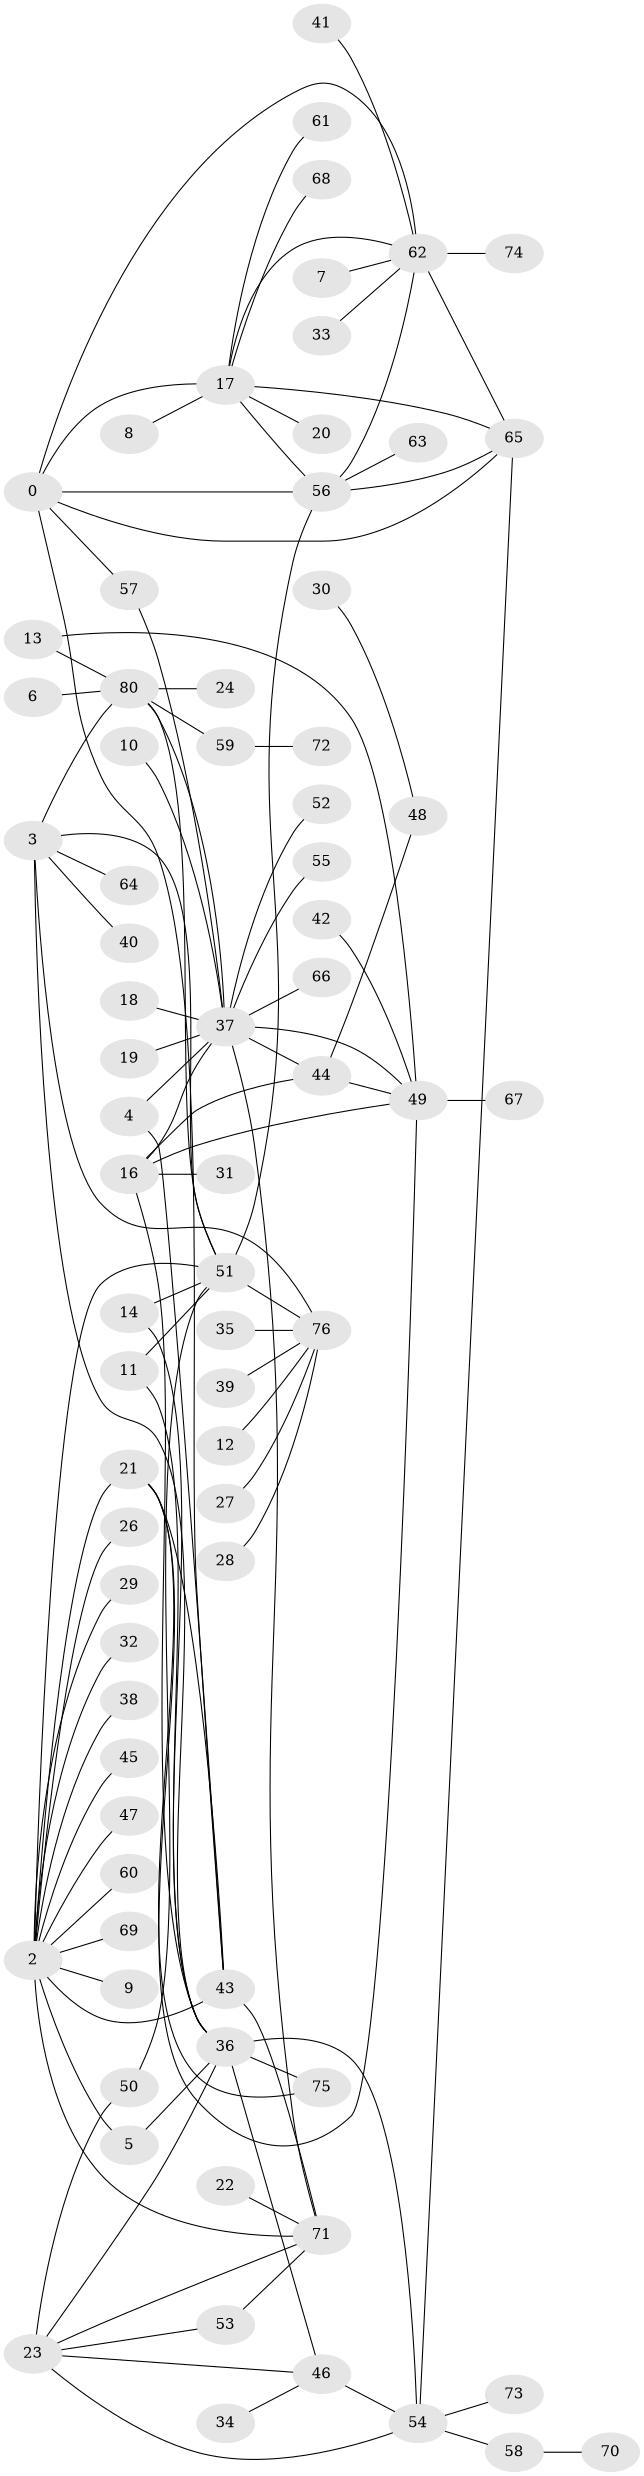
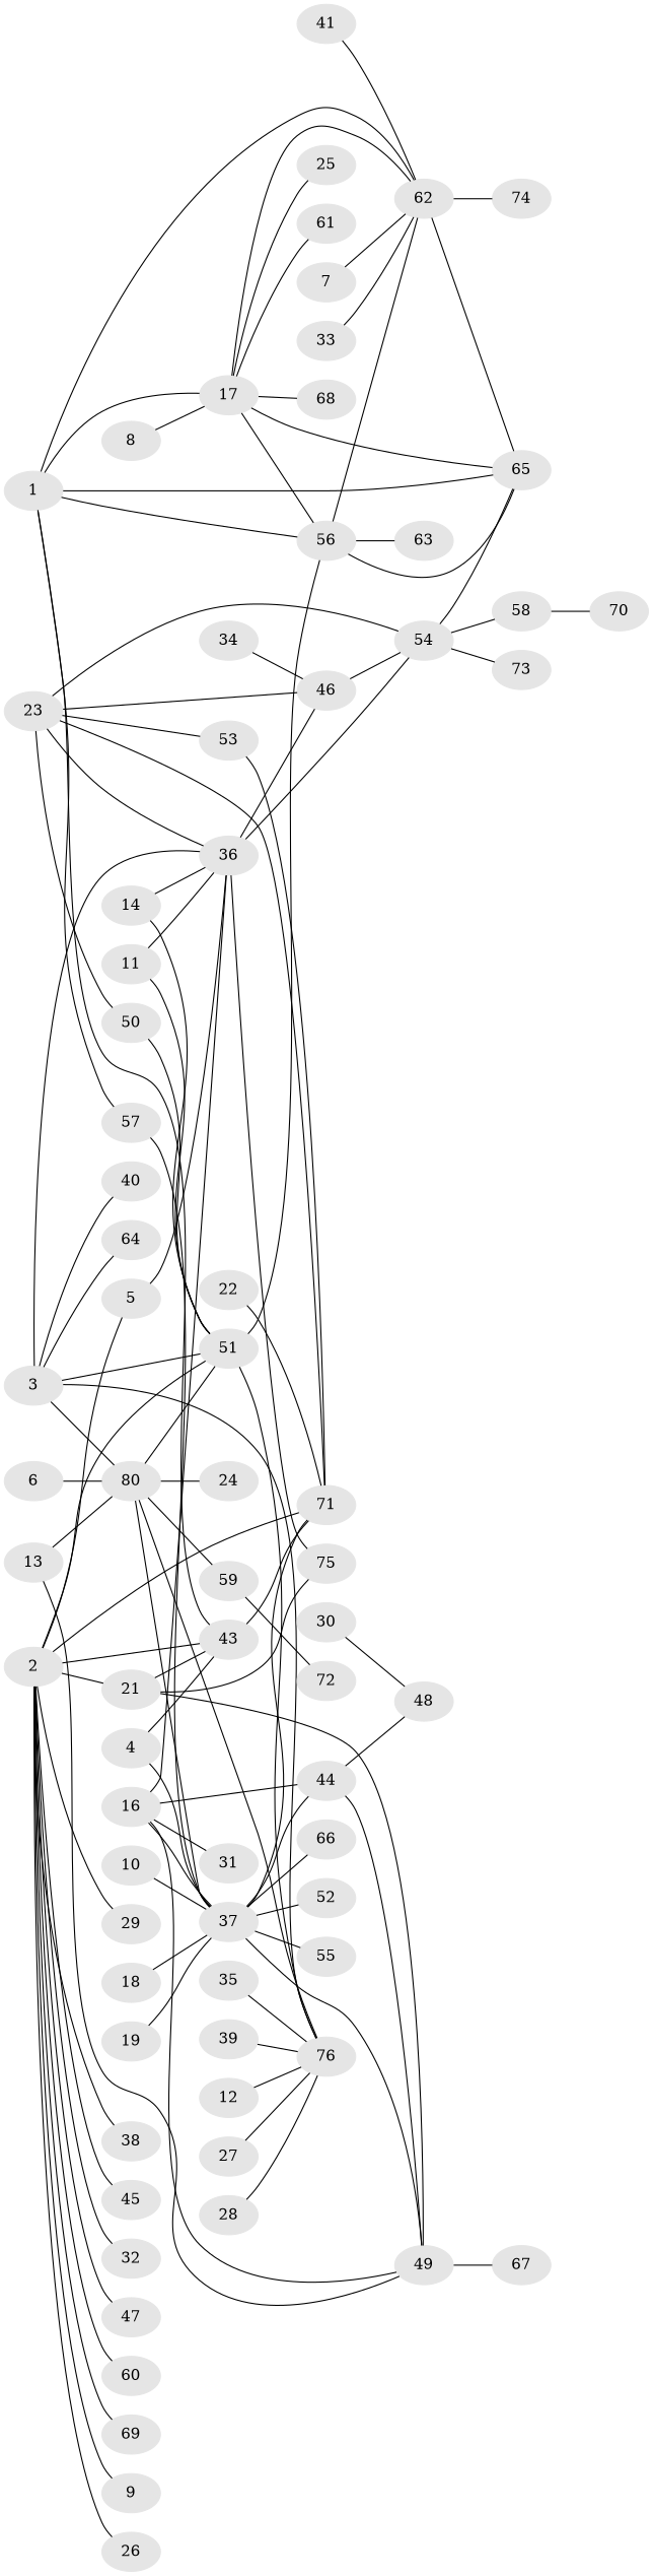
  graph {
    rankdir=LR
    node [color=gray90 style=filled]
    edge [weight=1.0]
-   1 [label=0]
+   1
    17
    43
    56
    57
    62
    65
-   25 [label=20]
+   25
    61
    68
    37
    71
    49
    44
    52
    55
    66
    63
    74
    2
    5
    9
    21
    26
    29
    32
    38
    45
    47
    51
    60
    69
    36
    75
    76
    3
    n37 [label=80]
    40
    64
    24
    59
    46
    54
    4
    6
    7
    8
    10
    11
    12
    13
    67
    14
    16
    31
    48
    18
    19
    72
    22
    23
    50
    53
    58
    73
    27
    28
    30
    33
    34
    35
    39
    41
-   42
    70
    1 -- 17 [weight=2.0]
    1 -- 43
    1 -- 56
    1 -- 57
    1 -- 62
    1 -- 65
    17 -- 56 [weight=2.0]
    17 -- 62 [weight=2.0]
    17 -- 65 [weight=2.0]
    17 -- 25
    17 -- 61
    17 -- 68
    43 -- 71
    56 -- 62
    56 -- 65
    56 -- 63
    57 -- 37
    62 -- 65
    62 -- 74
    37 -- 71
    37 -- 49
    37 -- 44
    37 -- 52
    37 -- 55
    37 -- 66
    49 -- 67
    44 -- 49
    44 -- 48
    2 -- 43 [weight=4.0]
    2 -- 71 [weight=4.0]
    2 -- 5
    2 -- 9
    2 -- 21
    2 -- 26
    2 -- 29
    2 -- 32
    2 -- 38
    2 -- 45
    2 -- 47
    2 -- 51
    2 -- 60
    2 -- 69
    5 -- 36
    21 -- 43
    21 -- 49
    21 -- 75
    51 -- 56
    51 -- 76
    36 -- 75
    36 -- 46
    36 -- 54
    3 -- 51 [weight=3.0]
    3 -- 36
    3 -- 76 [weight=3.0]
    3 -- n37 [weight=3.0]
    3 -- 40
    3 -- 64
    n37 -- 37
    n37 -- 51
+   n37 -- 76
    n37 -- 24
    n37 -- 59
    59 -- 72
    46 -- 54
    54 -- 65
    54 -- 58
    54 -- 73
    4 -- 43
    4 -- 37
    6 -- n37
    7 -- 62
    8 -- 17
    10 -- 37
    11 -- 51
    11 -- 36
    12 -- 76
    13 -- 49
    13 -- n37
    14 -- 51
    14 -- 36
    16 -- 37 [weight=3.0]
    16 -- 49 [weight=3.0]
    16 -- 44 [weight=3.0]
    16 -- 36
    16 -- 31
    18 -- 37
    19 -- 37
    22 -- 71
    23 -- 71
    23 -- 36 [weight=3.0]
    23 -- 46 [weight=3.0]
    23 -- 54 [weight=3.0]
    23 -- 50
    23 -- 53
    50 -- 51
    53 -- 71
    58 -- 70
    27 -- 76
    28 -- 76
    30 -- 48
    33 -- 62
    34 -- 46
    35 -- 76
    39 -- 76
    41 -- 62
-   42 -- 49
  }
